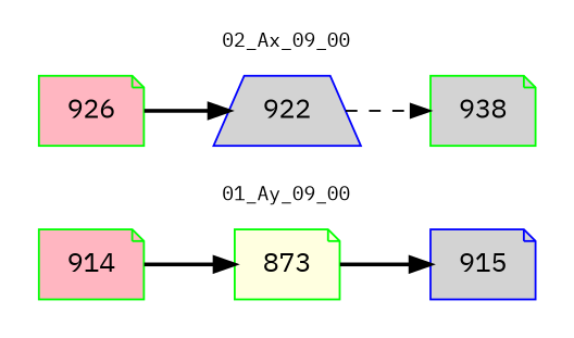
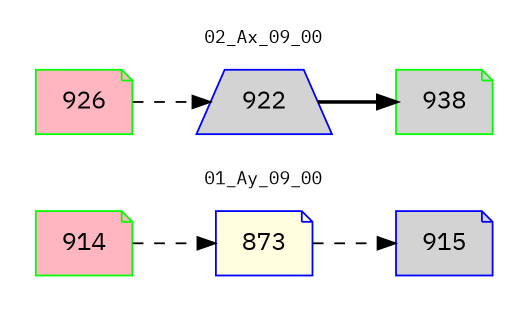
  digraph {
    fontname="IBM Plex Mono"
    rankdir=LR
    node [color=green fillcolor=lightgrey fontname="IBM Plex Mono" shape=note style=filled]
    edge [color=black fontname="IBM Plex Mono" style=bold]
    n1 [fillcolor=lightpink label=914]
-   n2 [fillcolor=lightyellow label=873]
+   n2 [color=blue fillcolor=lightyellow label=873]
    n3 [color=blue label=915]
    n4 [fillcolor=lightpink label=926]
    n5 [color=blue label=922 shape=trapezium]
    n6 [label=938]
    subgraph cluster_1 {
      color=white
      fontsize=10
      label="01_Ay_09_00"
      n1
      n2
      n3
    }
    subgraph cluster_2 {
      color=white
      fontsize=10
      label="02_Ax_09_00"
      n4
      n5
      n6
    }
-   n1 -> n2
-   n2 -> n3
-   n4 -> n5
-   n5 -> n6 [style=dashed]
+   n1 -> n2 [style=dashed]
+   n2 -> n3 [style=dashed]
+   n4 -> n5 [style=dashed]
+   n5 -> n6
  }
